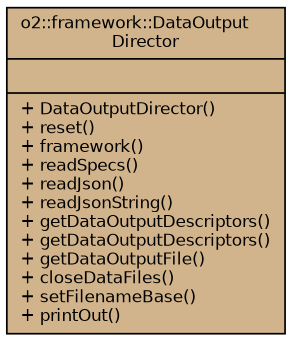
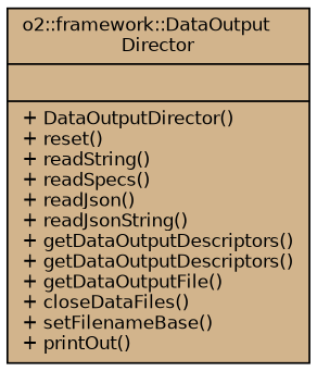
  digraph {
-   n1 [color=black fillcolor=tan fontcolor=black fontname=Helvetica fontsize=10 height=0.2 label="{o2::framework::DataOutput\lDirector\n||+ DataOutputDirector()\l+ reset()\l+ framework()\l+ readSpecs()\l+ readJson()\l+ readJsonString()\l+ getDataOutputDescriptors()\l+ getDataOutputDescriptors()\l+ getDataOutputFile()\l+ closeDataFiles()\l+ setFilenameBase()\l+ printOut()\l}" shape=record style=filled width=0.4]
+   n1 [color=black fillcolor=tan fontcolor=black fontname=Helvetica fontsize=10 height=0.2 label="{o2::framework::DataOutput\lDirector\n||+ DataOutputDirector()\l+ reset()\l+ readString()\l+ readSpecs()\l+ readJson()\l+ readJsonString()\l+ getDataOutputDescriptors()\l+ getDataOutputDescriptors()\l+ getDataOutputFile()\l+ closeDataFiles()\l+ setFilenameBase()\l+ printOut()\l}" shape=record style=filled width=0.4]
  }
